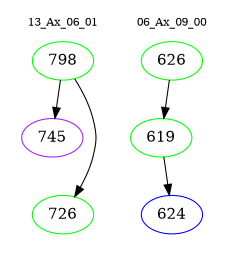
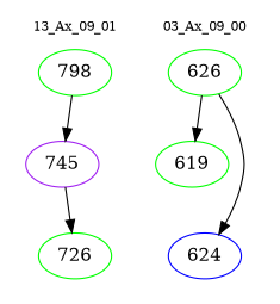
  digraph {
    node [color=green]
    edge [color=black]
    n1 [label=798]
    n2 [color=purple label=745]
    n3 [label=726]
    n4 [label=619]
    n5 [color=blue label=624]
    n6 [label=626]
    subgraph cluster_1 {
      color=white
      fontsize=10
-     label="13_Ax_06_01"
+     label="13_Ax_09_01"
      n1
      n2
      n3
    }
    subgraph cluster_2 {
      color=white
      fontsize=10
-     label="06_Ax_09_00"
+     label="03_Ax_09_00"
      n4
      n5
      n6
    }
    n1 -> n2
-   n1 -> n3
-   n4 -> n5
+   n2 -> n3
+   n6 -> n5
    n6 -> n4
  }
